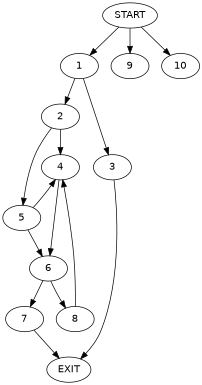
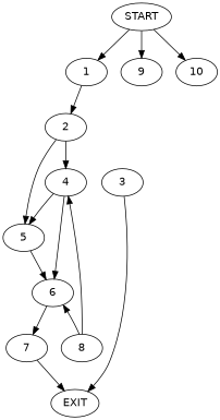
  digraph {
    fontname="DejaVu Sans"
    node [fontname="DejaVu Sans"]
    edge [fontname="DejaVu Sans"]
    n1 [label=START]
    1
    9
    10
    2
    3
    n7 [label=EXIT]
    4
    5
    6
    7
    8
    n1 -> 1
    n1 -> 9
    n1 -> 10
    1 -> 2
-   1 -> 3
    2 -> 4
    2 -> 5
    3 -> n7
    4 -> 6
-   5 -> 4
+   4 -> 5
    5 -> 6
    6 -> 7
-   6 -> 8
+   8 -> 6
    7 -> n7
    8 -> 4
  }
